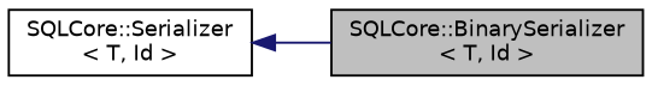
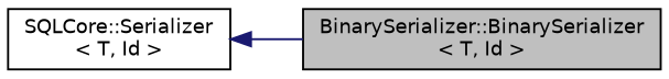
  digraph {
    rankdir=LR
    node [color=black fontname=Helvetica fontsize=10 shape=record style=filled]
-   n1 [fillcolor=grey75 fontcolor=black height=0.2 label="SQLCore::BinarySerializer\l\< T, Id \>" width=0.4]
+   n1 [fillcolor=grey75 fontcolor=black height=0.2 label="BinarySerializer::BinarySerializer\l\< T, Id \>" width=0.4]
    n2 [fillcolor=white height=0.2 label="SQLCore::Serializer\l\< T, Id \>" width=0.4]
    n2 -> n1 [color=midnightblue dir=back fontname=Helvetica fontsize=10 labelfontname=Helvetica labelfontsize=10 style=solid]
  }
